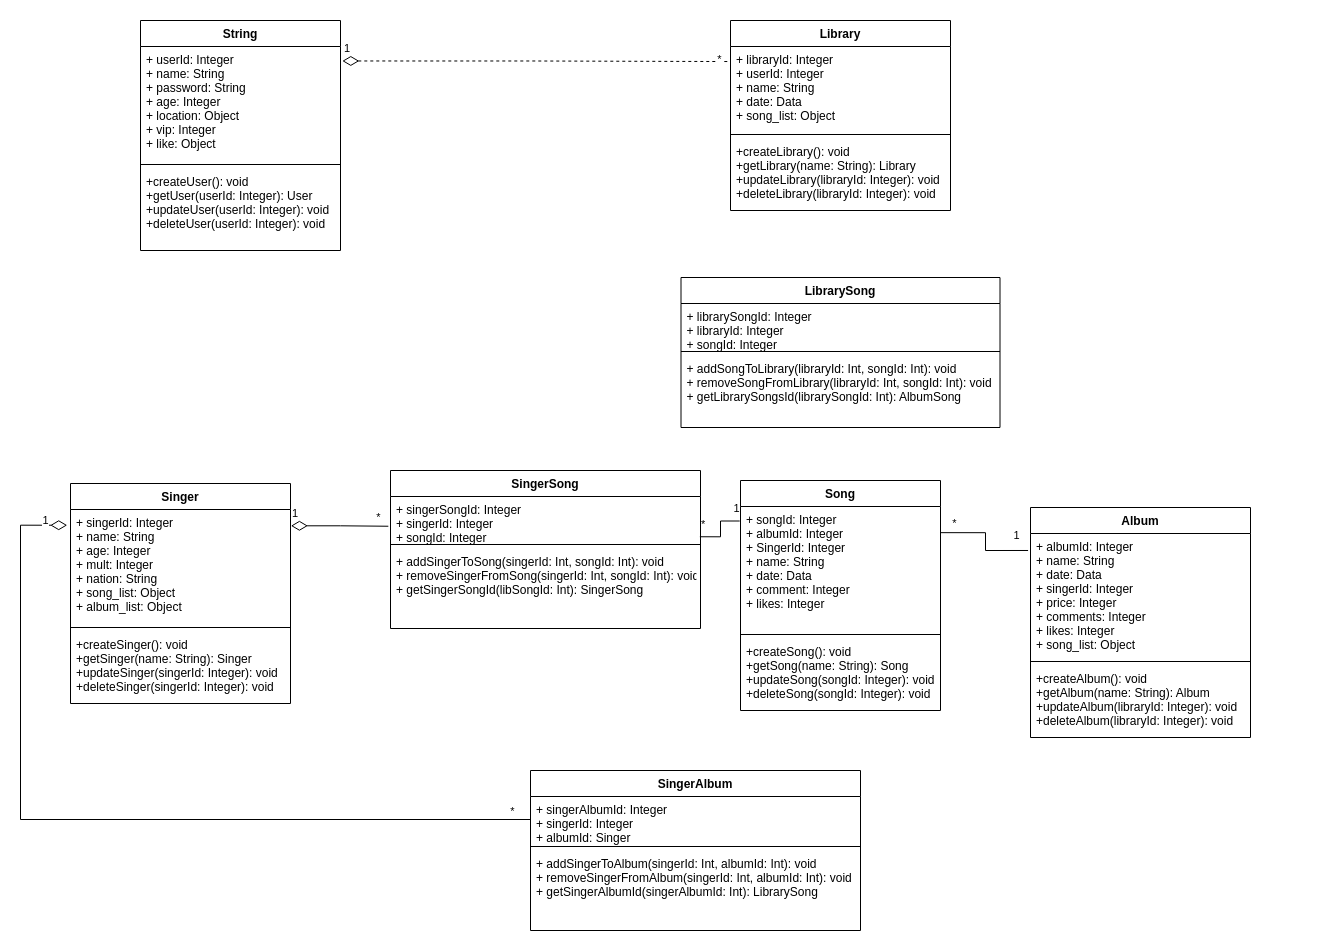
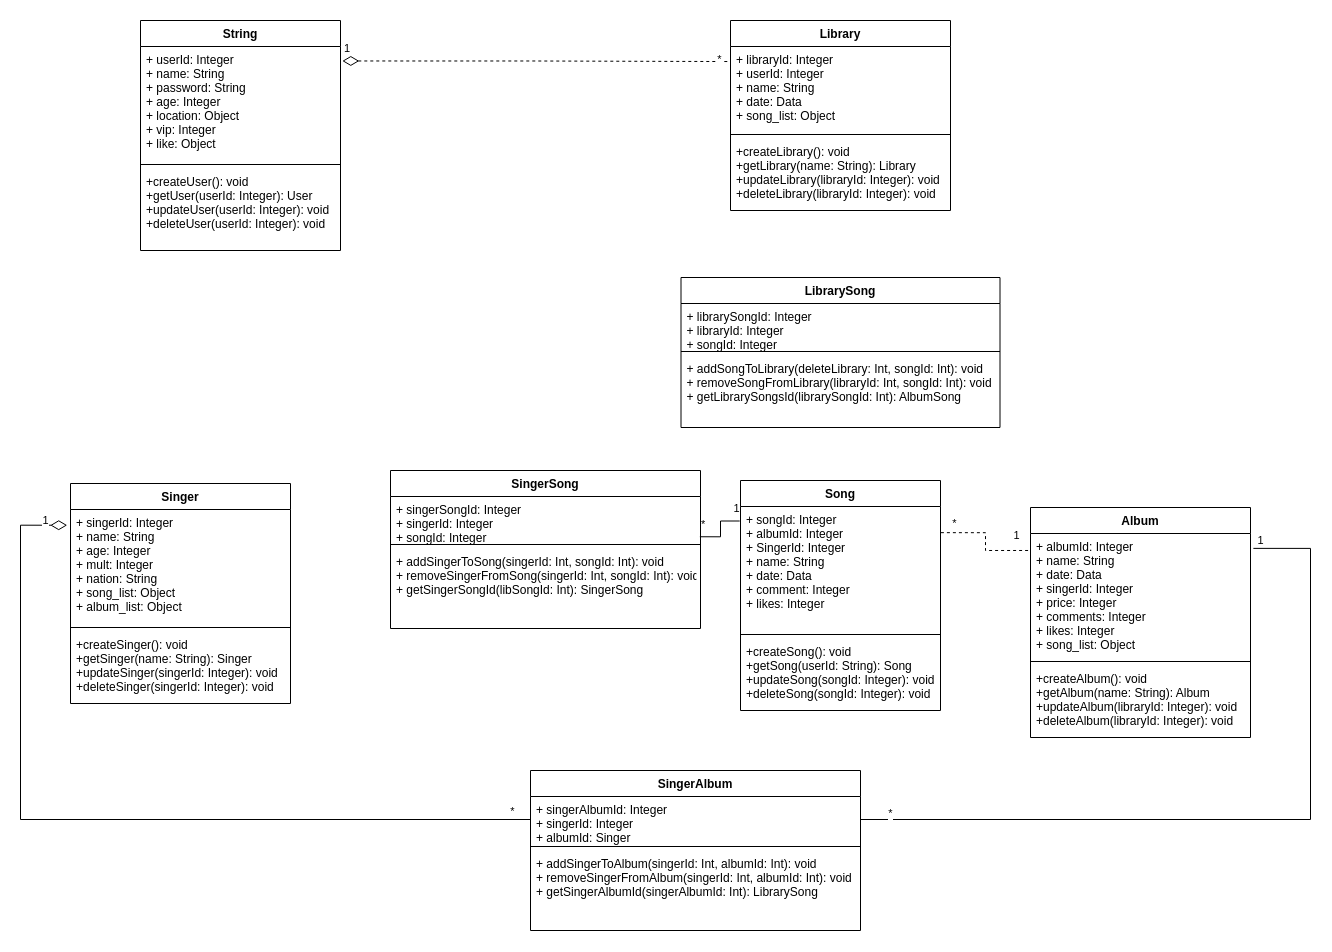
  <mxCell id="0" />
  <mxCell id="1" parent="0" />
  <mxCell id="2" value="String" style="swimlane;fontStyle=1;align=center;verticalAlign=top;childLayout=stackLayout;horizontal=1;startSize=26;horizontalStack=0;resizeParent=1;resizeParentMax=0;resizeLast=0;collapsible=1;marginBottom=0;" parent="1" vertex="1"><mxGeometry x="140" y="20" width="200" height="230" as="geometry" /></mxCell>
  <mxCell id="3" value="+ userId: Integer&#10;+ name: String&#10;+ password: String&#10;+ age: Integer&#10;+ location: Object&#10;+ vip: Integer&#10;+ like: Object" style="text;strokeColor=none;fillColor=none;align=left;verticalAlign=top;spacingLeft=4;spacingRight=4;overflow=hidden;rotatable=0;points=[[0,0.5],[1,0.5]];portConstraint=eastwest;" parent="2" vertex="1"><mxGeometry y="26" width="200" height="114" as="geometry" /></mxCell>
  <mxCell id="4" value="" style="line;strokeWidth=1;fillColor=none;align=left;verticalAlign=middle;spacingTop=-1;spacingLeft=3;spacingRight=3;rotatable=0;labelPosition=right;points=[];portConstraint=eastwest;strokeColor=inherit;" parent="2" vertex="1"><mxGeometry y="140" width="200" height="8" as="geometry" /></mxCell>
  <mxCell id="5" value="+createUser(): void&#10;+getUser(userId: Integer): User&#10;+updateUser(userId: Integer): void&#10;+deleteUser(userId: Integer): void" style="text;strokeColor=none;fillColor=none;align=left;verticalAlign=top;spacingLeft=4;spacingRight=4;overflow=hidden;rotatable=0;points=[[0,0.5],[1,0.5]];portConstraint=eastwest;" parent="2" vertex="1"><mxGeometry y="148" width="200" height="82" as="geometry" /></mxCell>
- <mxCell id="6" value="1" style="edgeStyle=orthogonalEdgeStyle;rounded=0;orthogonalLoop=1;jettySize=auto;html=1;startArrow=none;startFill=0;endArrow=none;endFill=0;entryX=-0.011;entryY=0.137;entryDx=0;entryDy=0;entryPerimeter=0;exitX=1.002;exitY=0.211;exitDx=0;exitDy=0;exitPerimeter=0;" parent="1" source="9" target="16" edge="1"><mxGeometry x="0.778" y="15" relative="1" as="geometry"><mxPoint x="1030" y="595" as="targetPoint" /><mxPoint as="offset" /></mxGeometry></mxCell>
+ <mxCell id="6" value="1" style="edgeStyle=orthogonalEdgeStyle;rounded=0;orthogonalLoop=1;jettySize=auto;html=1;startArrow=none;startFill=0;endArrow=none;endFill=0;entryX=-0.011;entryY=0.137;entryDx=0;entryDy=0;entryPerimeter=0;exitX=1.002;exitY=0.211;exitDx=0;exitDy=0;exitPerimeter=0;dashed=1;" parent="1" source="9" target="16" edge="1"><mxGeometry x="0.778" y="15" relative="1" as="geometry"><mxPoint x="1030" y="595" as="targetPoint" /><mxPoint as="offset" /></mxGeometry></mxCell>
  <mxCell id="7" value="*" style="edgeLabel;html=1;align=center;verticalAlign=middle;resizable=0;points=[];" parent="6" vertex="1" connectable="0"><mxGeometry x="-0.619" y="2" relative="1" as="geometry"><mxPoint x="-7" y="-8" as="offset" /></mxGeometry></mxCell>
  <mxCell id="8" value="Song" style="swimlane;fontStyle=1;align=center;verticalAlign=top;childLayout=stackLayout;horizontal=1;startSize=26;horizontalStack=0;resizeParent=1;resizeParentMax=0;resizeLast=0;collapsible=1;marginBottom=0;" parent="1" vertex="1"><mxGeometry x="740" y="480" width="200" height="230" as="geometry" /></mxCell>
  <mxCell id="9" value="+ songId: Integer&#10;+ albumId: Integer&#10;+ SingerId: Integer&#10;+ name: String&#10;+ date: Data&#10;+ comment: Integer&#10;+ likes: Integer" style="text;strokeColor=none;fillColor=none;align=left;verticalAlign=top;spacingLeft=4;spacingRight=4;overflow=hidden;rotatable=0;points=[[0,0.5],[1,0.5]];portConstraint=eastwest;" parent="8" vertex="1"><mxGeometry y="26" width="200" height="124" as="geometry" /></mxCell>
  <mxCell id="10" value="" style="line;strokeWidth=1;fillColor=none;align=left;verticalAlign=middle;spacingTop=-1;spacingLeft=3;spacingRight=3;rotatable=0;labelPosition=right;points=[];portConstraint=eastwest;strokeColor=inherit;" parent="8" vertex="1"><mxGeometry y="150" width="200" height="8" as="geometry" /></mxCell>
- <mxCell id="11" value="+createSong(): void&#10;+getSong(name: String): Song&#10;+updateSong(songId: Integer): void&#10;+deleteSong(songId: Integer): void" style="text;strokeColor=none;fillColor=none;align=left;verticalAlign=top;spacingLeft=4;spacingRight=4;overflow=hidden;rotatable=0;points=[[0,0.5],[1,0.5]];portConstraint=eastwest;" parent="8" vertex="1"><mxGeometry y="158" width="200" height="72" as="geometry" /></mxCell>
+ <mxCell id="11" value="+createSong(): void&#10;+getSong(userId: String): Song&#10;+updateSong(songId: Integer): void&#10;+deleteSong(songId: Integer): void" style="text;strokeColor=none;fillColor=none;align=left;verticalAlign=top;spacingLeft=4;spacingRight=4;overflow=hidden;rotatable=0;points=[[0,0.5],[1,0.5]];portConstraint=eastwest;" parent="8" vertex="1"><mxGeometry y="158" width="200" height="72" as="geometry" /></mxCell>
+ <mxCell id="12" style="edgeStyle=orthogonalEdgeStyle;rounded=0;orthogonalLoop=1;jettySize=auto;html=1;startArrow=none;startFill=0;endArrow=none;endFill=0;exitX=1.013;exitY=0.12;exitDx=0;exitDy=0;exitPerimeter=0;" parent="1" source="16" target="45" edge="1"><mxGeometry relative="1" as="geometry"><mxPoint x="1290" y="600" as="sourcePoint" /><Array as="points"><mxPoint x="1310" y="548" /><mxPoint x="1310" y="819" /></Array></mxGeometry></mxCell>
+ <mxCell id="13" value="*" style="edgeLabel;html=1;align=center;verticalAlign=middle;resizable=0;points=[];" parent="12" vertex="1" connectable="0"><mxGeometry x="0.926" y="-2" relative="1" as="geometry"><mxPoint y="-5" as="offset" /></mxGeometry></mxCell>
+ <mxCell id="14" value="1" style="edgeLabel;html=1;align=center;verticalAlign=middle;resizable=0;points=[];" vertex="1" connectable="0" parent="12"><mxGeometry x="-0.943" y="-1" relative="1" as="geometry"><mxPoint x="-15" y="-9" as="offset" /></mxGeometry></mxCell>
  <mxCell id="15" value="Album" style="swimlane;fontStyle=1;align=center;verticalAlign=top;childLayout=stackLayout;horizontal=1;startSize=26;horizontalStack=0;resizeParent=1;resizeParentMax=0;resizeLast=0;collapsible=1;marginBottom=0;" parent="1" vertex="1"><mxGeometry x="1030" y="507" width="220" height="230" as="geometry" /></mxCell>
  <mxCell id="16" value="+ albumId: Integer&#10;+ name: String&#10;+ date: Data&#10;+ singerId: Integer&#10;+ price: Integer&#10;+ comments: Integer&#10;+ likes: Integer&#10;+ song_list: Object" style="text;strokeColor=none;fillColor=none;align=left;verticalAlign=top;spacingLeft=4;spacingRight=4;overflow=hidden;rotatable=0;points=[[0,0.5],[1,0.5]];portConstraint=eastwest;" parent="15" vertex="1"><mxGeometry y="26" width="220" height="124" as="geometry" /></mxCell>
  <mxCell id="17" value="" style="line;strokeWidth=1;fillColor=none;align=left;verticalAlign=middle;spacingTop=-1;spacingLeft=3;spacingRight=3;rotatable=0;labelPosition=right;points=[];portConstraint=eastwest;strokeColor=inherit;" parent="15" vertex="1"><mxGeometry y="150" width="220" height="8" as="geometry" /></mxCell>
  <mxCell id="18" value="+createAlbum(): void&#10;+getAlbum(name: String): Album&#10;+updateAlbum(libraryId: Integer): void&#10;+deleteAlbum(libraryId: Integer): void" style="text;strokeColor=none;fillColor=none;align=left;verticalAlign=top;spacingLeft=4;spacingRight=4;overflow=hidden;rotatable=0;points=[[0,0.5],[1,0.5]];portConstraint=eastwest;" parent="15" vertex="1"><mxGeometry y="158" width="220" height="72" as="geometry" /></mxCell>
  <mxCell id="19" style="edgeStyle=orthogonalEdgeStyle;rounded=0;orthogonalLoop=1;jettySize=auto;html=1;entryX=0;entryY=0.5;entryDx=0;entryDy=0;startArrow=diamondThin;startFill=0;endArrow=none;endFill=0;strokeWidth=1;endSize=12;startSize=14;exitX=-0.015;exitY=0.138;exitDx=0;exitDy=0;exitPerimeter=0;" parent="1" source="23" target="45" edge="1"><mxGeometry relative="1" as="geometry"><mxPoint x="190" y="706" as="sourcePoint" /><Array as="points"><mxPoint x="20" y="525" /><mxPoint x="20" y="819" /></Array></mxGeometry></mxCell>
  <mxCell id="20" value="1" style="edgeLabel;html=1;align=center;verticalAlign=middle;resizable=0;points=[];" parent="19" vertex="1" connectable="0"><mxGeometry x="-0.934" relative="1" as="geometry"><mxPoint x="6" y="-5" as="offset" /></mxGeometry></mxCell>
  <mxCell id="21" value="*" style="edgeLabel;html=1;align=center;verticalAlign=middle;resizable=0;points=[];" parent="19" vertex="1" connectable="0"><mxGeometry x="0.955" y="3" relative="1" as="geometry"><mxPoint x="1" y="-6" as="offset" /></mxGeometry></mxCell>
  <mxCell id="22" value="Singer" style="swimlane;fontStyle=1;align=center;verticalAlign=top;childLayout=stackLayout;horizontal=1;startSize=26;horizontalStack=0;resizeParent=1;resizeParentMax=0;resizeLast=0;collapsible=1;marginBottom=0;" parent="1" vertex="1"><mxGeometry x="70" y="483" width="220" height="220" as="geometry" /></mxCell>
  <mxCell id="23" value="+ singerId: Integer&#10;+ name: String&#10;+ age: Integer&#10;+ mult: Integer&#10;+ nation: String&#10;+ song_list: Object&#10;+ album_list: Object" style="text;strokeColor=none;fillColor=none;align=left;verticalAlign=top;spacingLeft=4;spacingRight=4;overflow=hidden;rotatable=0;points=[[0,0.5],[1,0.5]];portConstraint=eastwest;" parent="22" vertex="1"><mxGeometry y="26" width="220" height="114" as="geometry" /></mxCell>
  <mxCell id="24" value="" style="line;strokeWidth=1;fillColor=none;align=left;verticalAlign=middle;spacingTop=-1;spacingLeft=3;spacingRight=3;rotatable=0;labelPosition=right;points=[];portConstraint=eastwest;strokeColor=inherit;" parent="22" vertex="1"><mxGeometry y="140" width="220" height="8" as="geometry" /></mxCell>
  <mxCell id="25" value="+createSinger(): void&#10;+getSinger(name: String): Singer&#10;+updateSinger(singerId: Integer): void&#10;+deleteSinger(singerId: Integer): void" style="text;strokeColor=none;fillColor=none;align=left;verticalAlign=top;spacingLeft=4;spacingRight=4;overflow=hidden;rotatable=0;points=[[0,0.5],[1,0.5]];portConstraint=eastwest;" parent="22" vertex="1"><mxGeometry y="148" width="220" height="72" as="geometry" /></mxCell>
  <mxCell id="26" value="Library" style="swimlane;fontStyle=1;align=center;verticalAlign=top;childLayout=stackLayout;horizontal=1;startSize=26;horizontalStack=0;resizeParent=1;resizeParentMax=0;resizeLast=0;collapsible=1;marginBottom=0;" parent="1" vertex="1"><mxGeometry x="730" y="20" width="220" height="190" as="geometry" /></mxCell>
  <mxCell id="27" value="+ libraryId: Integer&#10;+ userId: Integer&#10;+ name: String&#10;+ date: Data&#10;+ song_list: Object" style="text;strokeColor=none;fillColor=none;align=left;verticalAlign=top;spacingLeft=4;spacingRight=4;overflow=hidden;rotatable=0;points=[[0,0.5],[1,0.5]];portConstraint=eastwest;" parent="26" vertex="1"><mxGeometry y="26" width="220" height="84" as="geometry" /></mxCell>
  <mxCell id="28" value="" style="line;strokeWidth=1;fillColor=none;align=left;verticalAlign=middle;spacingTop=-1;spacingLeft=3;spacingRight=3;rotatable=0;labelPosition=right;points=[];portConstraint=eastwest;strokeColor=inherit;" parent="26" vertex="1"><mxGeometry y="110" width="220" height="8" as="geometry" /></mxCell>
  <mxCell id="29" value="+createLibrary(): void&#10;+getLibrary(name: String): Library&#10;+updateLibrary(libraryId: Integer): void&#10;+deleteLibrary(libraryId: Integer): void" style="text;strokeColor=none;fillColor=none;align=left;verticalAlign=top;spacingLeft=4;spacingRight=4;overflow=hidden;rotatable=0;points=[[0,0.5],[1,0.5]];portConstraint=eastwest;" parent="26" vertex="1"><mxGeometry y="118" width="220" height="72" as="geometry" /></mxCell>
  <mxCell id="30" value="*" style="endArrow=none;html=1;endSize=12;startArrow=none;startSize=14;startFill=0;edgeStyle=orthogonalEdgeStyle;align=left;verticalAlign=bottom;rounded=0;entryX=-0.004;entryY=0.117;entryDx=0;entryDy=0;exitX=0.998;exitY=0.915;exitDx=0;exitDy=0;endFill=0;exitPerimeter=0;entryPerimeter=0;" parent="1" source="37" target="9" edge="1"><mxGeometry x="-1" y="3" relative="1" as="geometry"><mxPoint x="420" y="420" as="sourcePoint" /><mxPoint x="580" y="420" as="targetPoint" /></mxGeometry></mxCell>
  <mxCell id="31" value="1" style="edgeLabel;html=1;align=center;verticalAlign=middle;resizable=0;points=[];" parent="30" vertex="1" connectable="0"><mxGeometry x="0.877" y="1" relative="1" as="geometry"><mxPoint y="-12" as="offset" /></mxGeometry></mxCell>
  <mxCell id="32" value="1" style="endArrow=none;html=1;endSize=12;startArrow=diamondThin;startSize=14;startFill=0;edgeStyle=orthogonalEdgeStyle;align=left;verticalAlign=bottom;rounded=0;endFill=0;exitX=1.009;exitY=0.127;exitDx=0;exitDy=0;exitPerimeter=0;entryX=-0.009;entryY=0.179;entryDx=0;entryDy=0;entryPerimeter=0;dashed=1;" parent="1" source="3" target="27" edge="1"><mxGeometry x="-1" y="3" relative="1" as="geometry"><mxPoint x="410" y="103" as="sourcePoint" /><mxPoint x="400" y="130" as="targetPoint" /></mxGeometry></mxCell>
  <mxCell id="33" value="*" style="edgeLabel;html=1;align=center;verticalAlign=middle;resizable=0;points=[];" parent="32" vertex="1" connectable="0"><mxGeometry x="0.95" y="3" relative="1" as="geometry"><mxPoint as="offset" /></mxGeometry></mxCell>
- <mxCell id="34" value="1" style="endArrow=none;html=1;endSize=12;startArrow=diamondThin;startSize=14;startFill=0;edgeStyle=orthogonalEdgeStyle;align=left;verticalAlign=bottom;rounded=0;endFill=0;entryX=-0.007;entryY=0.676;entryDx=0;entryDy=0;entryPerimeter=0;exitX=1.002;exitY=0.143;exitDx=0;exitDy=0;exitPerimeter=0;" parent="1" source="23" target="37" edge="1"><mxGeometry x="-1" y="3" relative="1" as="geometry"><mxPoint x="420" y="528" as="sourcePoint" /><mxPoint x="490" y="528" as="targetPoint" /><Array as="points" /><mxPoint as="offset" /></mxGeometry></mxCell>
- <mxCell id="35" value="*" style="edgeLabel;html=1;align=center;verticalAlign=middle;resizable=0;points=[];" parent="34" vertex="1" connectable="0"><mxGeometry x="0.678" relative="1" as="geometry"><mxPoint x="5" y="-9" as="offset" /></mxGeometry></mxCell>
  <mxCell id="36" value="SingerSong" style="swimlane;fontStyle=1;align=center;verticalAlign=top;childLayout=stackLayout;horizontal=1;startSize=26;horizontalStack=0;resizeParent=1;resizeParentMax=0;resizeLast=0;collapsible=1;marginBottom=0;" parent="1" vertex="1"><mxGeometry x="390" y="470" width="310" height="158" as="geometry" /></mxCell>
  <mxCell id="37" value="+ singerSongId: Integer&#10;+ singerId: Integer&#10;+ songId: Integer" style="text;strokeColor=none;fillColor=none;align=left;verticalAlign=top;spacingLeft=4;spacingRight=4;overflow=hidden;rotatable=0;points=[[0,0.5],[1,0.5]];portConstraint=eastwest;" parent="36" vertex="1"><mxGeometry y="26" width="310" height="44" as="geometry" /></mxCell>
  <mxCell id="38" value="" style="line;strokeWidth=1;fillColor=none;align=left;verticalAlign=middle;spacingTop=-1;spacingLeft=3;spacingRight=3;rotatable=0;labelPosition=right;points=[];portConstraint=eastwest;strokeColor=inherit;" parent="36" vertex="1"><mxGeometry y="70" width="310" height="8" as="geometry" /></mxCell>
  <mxCell id="39" value="+ addSingerToSong(singerId: Int, songId: Int): void&#10;+ removeSingerFromSong(singerId: Int, songId: Int): void&#10;+ getSingerSongId(libSongId: Int): SingerSong" style="text;strokeColor=none;fillColor=none;align=left;verticalAlign=top;spacingLeft=4;spacingRight=4;overflow=hidden;rotatable=0;points=[[0,0.5],[1,0.5]];portConstraint=eastwest;" parent="36" vertex="1"><mxGeometry y="78" width="310" height="80" as="geometry" /></mxCell>
  <mxCell id="40" value="LibrarySong" style="swimlane;fontStyle=1;align=center;verticalAlign=top;childLayout=stackLayout;horizontal=1;startSize=26;horizontalStack=0;resizeParent=1;resizeParentMax=0;resizeLast=0;collapsible=1;marginBottom=0;" parent="1" vertex="1"><mxGeometry x="680.5" y="277" width="319" height="150" as="geometry" /></mxCell>
  <mxCell id="41" value="+ librarySongId: Integer&#10;+ libraryId: Integer&#10;+ songId: Integer" style="text;strokeColor=none;fillColor=none;align=left;verticalAlign=top;spacingLeft=4;spacingRight=4;overflow=hidden;rotatable=0;points=[[0,0.5],[1,0.5]];portConstraint=eastwest;" parent="40" vertex="1"><mxGeometry y="26" width="319" height="44" as="geometry" /></mxCell>
  <mxCell id="42" value="" style="line;strokeWidth=1;fillColor=none;align=left;verticalAlign=middle;spacingTop=-1;spacingLeft=3;spacingRight=3;rotatable=0;labelPosition=right;points=[];portConstraint=eastwest;strokeColor=inherit;" parent="40" vertex="1"><mxGeometry y="70" width="319" height="8" as="geometry" /></mxCell>
- <mxCell id="43" value="+ addSongToLibrary(libraryId: Int, songId: Int): void&#10;+ removeSongFromLibrary(libraryId: Int, songId: Int): void&#10;+ getLibrarySongsId(librarySongId: Int): AlbumSong" style="text;strokeColor=none;fillColor=none;align=left;verticalAlign=top;spacingLeft=4;spacingRight=4;overflow=hidden;rotatable=0;points=[[0,0.5],[1,0.5]];portConstraint=eastwest;" parent="40" vertex="1"><mxGeometry y="78" width="319" height="72" as="geometry" /></mxCell>
+ <mxCell id="43" value="+ addSongToLibrary(deleteLibrary: Int, songId: Int): void&#10;+ removeSongFromLibrary(libraryId: Int, songId: Int): void&#10;+ getLibrarySongsId(librarySongId: Int): AlbumSong" style="text;strokeColor=none;fillColor=none;align=left;verticalAlign=top;spacingLeft=4;spacingRight=4;overflow=hidden;rotatable=0;points=[[0,0.5],[1,0.5]];portConstraint=eastwest;" parent="40" vertex="1"><mxGeometry y="78" width="319" height="72" as="geometry" /></mxCell>
  <mxCell id="44" value="SingerAlbum" style="swimlane;fontStyle=1;align=center;verticalAlign=top;childLayout=stackLayout;horizontal=1;startSize=26;horizontalStack=0;resizeParent=1;resizeParentMax=0;resizeLast=0;collapsible=1;marginBottom=0;" parent="1" vertex="1"><mxGeometry x="530" y="770" width="330" height="160" as="geometry" /></mxCell>
  <mxCell id="45" value="+ singerAlbumId: Integer&#10;+ singerId: Integer&#10;+ albumId: Singer" style="text;strokeColor=none;fillColor=none;align=left;verticalAlign=top;spacingLeft=4;spacingRight=4;overflow=hidden;rotatable=0;points=[[0,0.5],[1,0.5]];portConstraint=eastwest;" parent="44" vertex="1"><mxGeometry y="26" width="330" height="46" as="geometry" /></mxCell>
  <mxCell id="46" value="" style="line;strokeWidth=1;fillColor=none;align=left;verticalAlign=middle;spacingTop=-1;spacingLeft=3;spacingRight=3;rotatable=0;labelPosition=right;points=[];portConstraint=eastwest;strokeColor=inherit;" parent="44" vertex="1"><mxGeometry y="72" width="330" height="8" as="geometry" /></mxCell>
  <mxCell id="47" value="+ addSingerToAlbum(singerId: Int, albumId: Int): void&#10;+ removeSingerFromAlbum(singerId: Int, albumId: Int): void&#10;+ getSingerAlbumId(singerAlbumId: Int): LibrarySong" style="text;strokeColor=none;fillColor=none;align=left;verticalAlign=top;spacingLeft=4;spacingRight=4;overflow=hidden;rotatable=0;points=[[0,0.5],[1,0.5]];portConstraint=eastwest;" parent="44" vertex="1"><mxGeometry y="80" width="330" height="80" as="geometry" /></mxCell>
